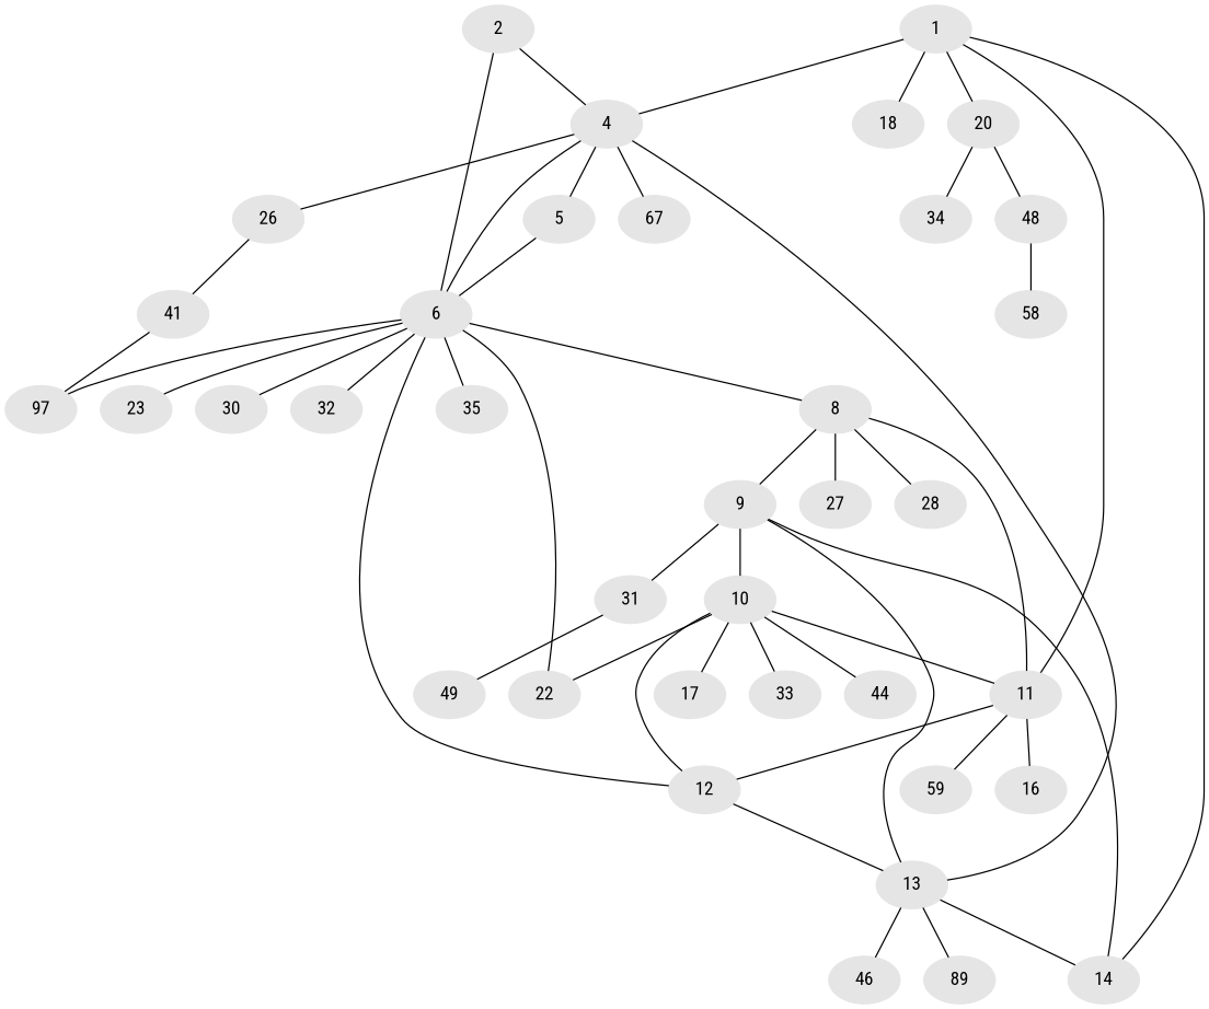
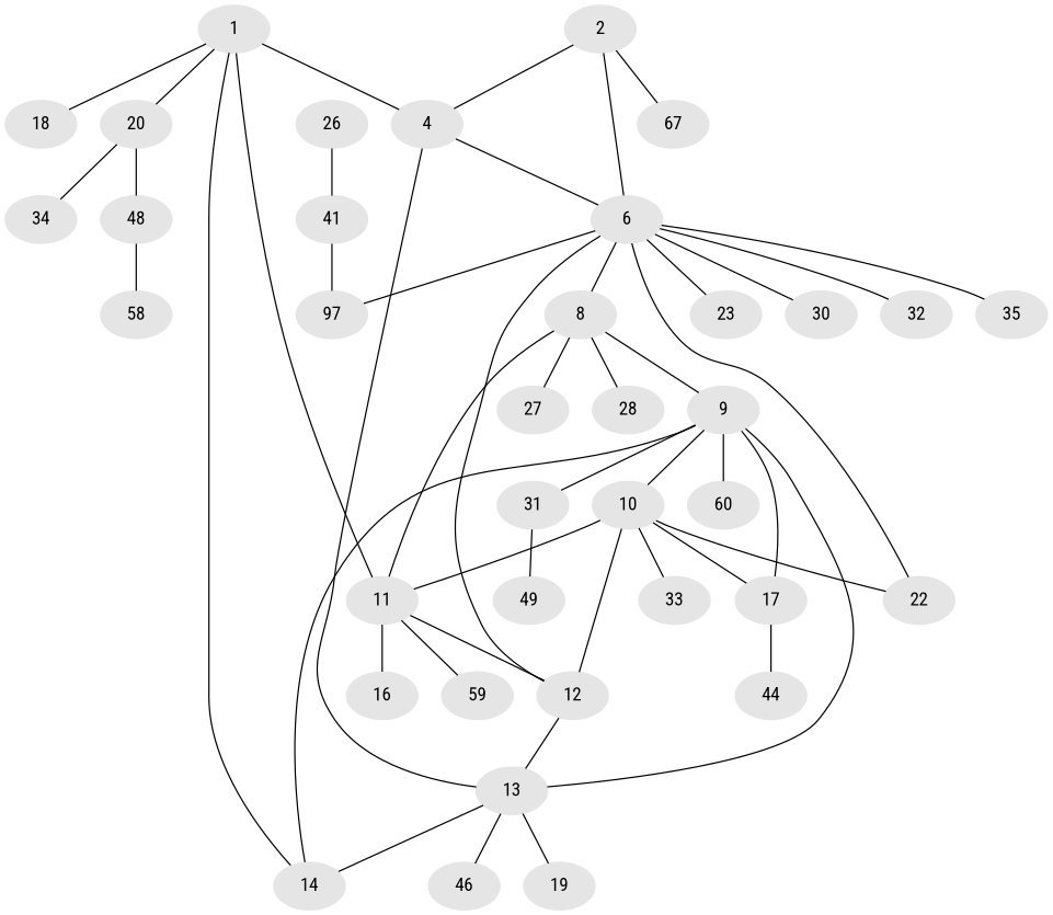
  graph {
    fontname="Roboto Condensed"
    node [color=gray90 fontname="Roboto Condensed" style=filled]
    edge [fontname="Roboto Condensed"]
    1 [super="+3"]
    11 [super="+29"]
    14 [super="+54"]
    18 [super="+37"]
    20
    4
    2 [super="+39"]
    6 [super="+7"]
    n9 [label=67]
    12 [super="+55"]
    16
    59
    34 [super="+62"]
    48 [super="+52"]
-   5 [super="+45"]
    13 [super="+38"]
    26
    8 [super="+21"]
    22 [super="+42"]
    23
    30
    32 [super="+51"]
    35
    n24 [label=97]
-   19 [label=89]
+   19
    46
    41 [super="+43"]
    9 [super="+15"]
    27
    28
    10 [super="+36"]
    17
    31
+   60
    33 [super="+61"]
    44
    49 [super="+50"]
    58
    1 -- 11
    1 -- 14
    1 -- 18
    1 -- 20
    1 -- 4 [weight=2]
    11 -- 12
    11 -- 16
    11 -- 59
    20 -- 34
    20 -- 48
    4 -- 6
-   4 -- 5
    4 -- 13
-   4 -- 26
    2 -- 4
    2 -- 6
-   4 -- n9
+   2 -- n9
    6 -- 12
    6 -- 8
    6 -- 22
    6 -- 23
    6 -- 30
    6 -- 32
    6 -- 35
    6 -- n24
    12 -- 13
    48 -- 58
-   5 -- 6
    13 -- 14
    13 -- 19
    13 -- 46
    26 -- 41
    8 -- 11
    8 -- 9
    8 -- 27
    8 -- 28
    41 -- n24
    9 -- 14
    9 -- 13
    9 -- 10
+   9 -- 17
    9 -- 31
+   9 -- 60
    10 -- 11
    10 -- 12
    10 -- 22
    10 -- 17
    10 -- 33
-   10 -- 44
+   17 -- 44
    31 -- 49
  }
